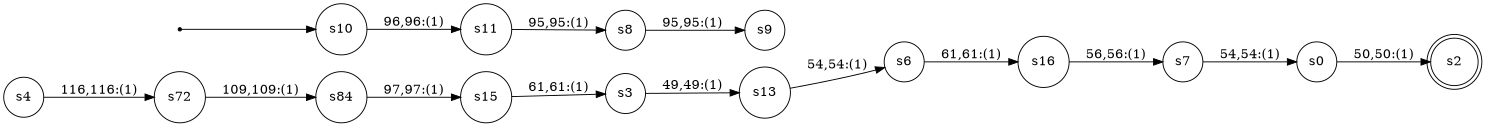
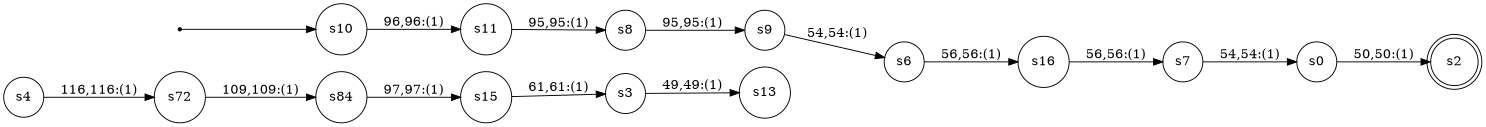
  digraph {
    rankdir=LR
    node [shape=circle]
    init [shape=point]
    s10
    s11
    s2 [shape=doublecircle]
    s8
    s16
    s7
    n8 [label=s0]
    s15
    s3
    s13
    s6
    n13 [label=s84]
    n14 [label=s72]
    s9
    s4
    init -> s10
    s10 -> s11 [label="96,96:(1)"]
    s11 -> s8 [label="95,95:(1)"]
    s8 -> s9 [label="95,95:(1)"]
    s16 -> s7 [label="56,56:(1)"]
    s7 -> n8 [label="54,54:(1)"]
    n8 -> s2 [label="50,50:(1)"]
    s15 -> s3 [label="61,61:(1)"]
    s3 -> s13 [label="49,49:(1)"]
-   s13 -> s6 [label="54,54:(1)"]
-   s6 -> s16 [label="61,61:(1)"]
+   s9 -> s6 [label="54,54:(1)"]
+   s6 -> s16 [label="56,56:(1)"]
    n13 -> s15 [label="97,97:(1)"]
    n14 -> n13 [label="109,109:(1)"]
    s4 -> n14 [label="116,116:(1)"]
  }
